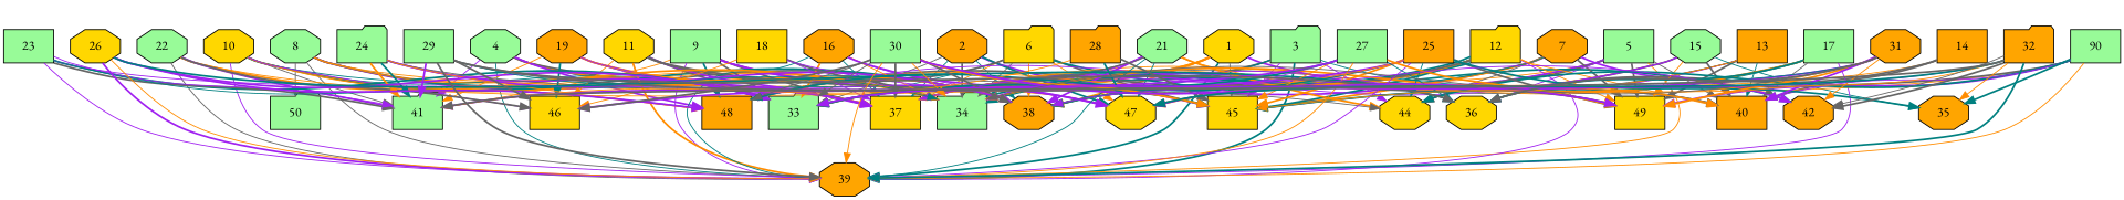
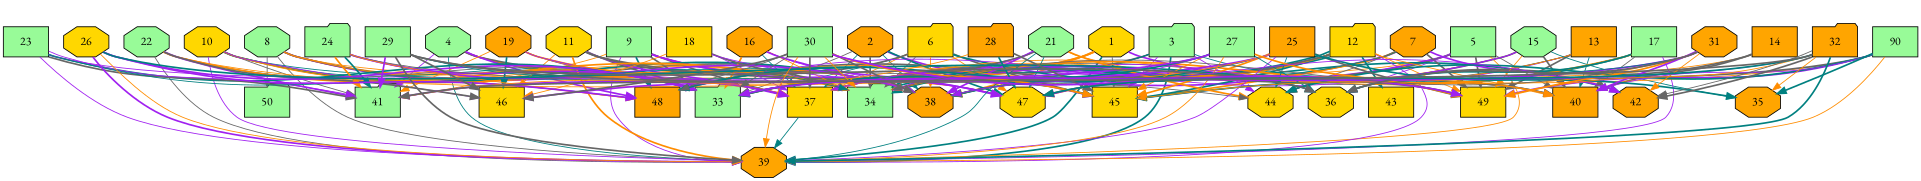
  digraph {
    fontname="EB Garamond"
    node [alpha=0.03 fillcolor=palegreen fontname="EB Garamond" shape=octagon style=filled]
    edge [color=darkorange fontname="EB Garamond" style=solid]
    1 [alpha=0.02 expect_size=36120576 fillcolor=gold]
    33 [alpha=0.01 expect_size=41607168 shape=folder]
    37 [alpha=0.14 expect_size=19234816 fillcolor=gold shape=box]
    38 [alpha=0.04 expect_size=12011520 fillcolor=orange]
    39 [alpha=0.20 expect_size=12922880 fillcolor=orange]
    45 [alpha=0.17 expect_size=41185280 fillcolor=gold shape=box]
    49 [alpha=0.09 expect_size=29403136 fillcolor=gold shape=box]
    2 [alpha=0.09 expect_size=39703552 fillcolor=orange]
    34 [alpha=0.06 expect_size=39742464 shape=folder]
    47 [alpha=0.06 expect_size=33811456 fillcolor=gold]
    3 [alpha=0.18 expect_size=24275968 shape=folder]
    44 [alpha=0.07 expect_size=27052032 fillcolor=gold]
    4 [expect_size=13268992]
    40 [expect_size=29132800 fillcolor=orange shape=box]
    41 [alpha=0.08 expect_size=13670400 shape=folder]
    48 [alpha=0.17 expect_size=19718144 fillcolor=orange shape=box]
    5 [alpha=0.04 expect_size=29039616 shape=box]
    36 [alpha=0.15 expect_size=31977472 fillcolor=gold]
    6 [alpha=0.11 expect_size=21788672 fillcolor=gold shape=folder]
    42 [alpha=0.11 expect_size=11242496 fillcolor=orange]
    7 [expect_size=26880000 fillcolor=orange]
    8 [alpha=0.15 expect_size=7860224]
    50 [alpha=0.16 expect_size=28277760 shape=folder]
    9 [expect_size=12403712 shape=box]
    10 [alpha=0.13 expect_size=5457920 fillcolor=gold]
    46 [alpha=0.11 expect_size=46675968 fillcolor=gold shape=box]
    11 [alpha=0.18 expect_size=49950720 fillcolor=gold]
    12 [alpha=0.08 expect_size=7020544 fillcolor=gold shape=folder]
+   43 [alpha=0.20 expect_size=23628800 fillcolor=gold shape=box]
    13 [alpha=0.12 expect_size=28650496 fillcolor=orange shape=box]
    14 [alpha=0.04 expect_size=24916992 fillcolor=orange shape=box]
    15 [expect_size=33075200]
    35 [alpha=0.02 expect_size=28600320 fillcolor=orange]
    16 [alpha=0.14 expect_size=42714112 fillcolor=orange]
    17 [alpha=0.18 expect_size=22369280 shape=box]
    18 [alpha=0.02 expect_size=30251008 fillcolor=gold shape=box]
    19 [alpha=0.15 expect_size=17837056 fillcolor=orange]
    n38 [alpha=0.12 expect_size=24669184 label=90 shape=box]
    21 [alpha=0.02 expect_size=7360512]
    22 [alpha=0.07 expect_size=49005568]
    23 [alpha=0.19 expect_size=19523584 shape=box]
    24 [alpha=0.15 expect_size=47987712 shape=folder]
    25 [alpha=0.01 expect_size=10208256 fillcolor=orange shape=box]
    26 [alpha=0.15 expect_size=18203648 fillcolor=gold]
    27 [alpha=0.17 expect_size=50614272 shape=box]
    28 [alpha=0.00 expect_size=47046656 fillcolor=orange shape=folder]
    29 [alpha=0.07 expect_size=52232192 shape=box]
    30 [alpha=0.13 expect_size=40556544 shape=box]
    31 [alpha=0.19 expect_size=21575680 fillcolor=orange]
    32 [alpha=0.05 expect_size=26167296 fillcolor=orange shape=folder]
    1 -> 33 [style=bold]
    1 -> 37 [style=bold]
    1 -> 38 [style=bold]
    1 -> 39 [color=teal style=bold]
    1 -> 45 [color=gray40]
    1 -> 49 [color=purple style=bold]
    2 -> 33 [color=gray40]
    2 -> 37 [color=teal]
    2 -> 38 [color=teal]
    2 -> 45 [color=purple style=bold]
    2 -> 34 [color=gray40 style=bold]
    2 -> 47 [color=teal style=bold]
    3 -> 33 [color=purple]
    3 -> 37 [color=gray40 style=bold]
    3 -> 38 [color=teal]
    3 -> 39 [color=teal style=bold]
    3 -> 45 [color=purple]
    3 -> 49 [color=teal]
    3 -> 34 [color=teal]
    3 -> 44 [color=purple]
    4 -> 33 [color=purple style=bold]
    4 -> 37 [color=teal]
    4 -> 38 [color=teal]
    4 -> 39 [color=teal]
    4 -> 34 [style=bold]
    4 -> 40 [color=gray40 style=bold]
    4 -> 41 [color=purple]
    4 -> 48 [color=purple style=bold]
    5 -> 33
    5 -> 37 [color=teal]
    5 -> 38 [color=purple]
    5 -> 39
    5 -> 49 [color=gray40 style=bold]
    5 -> 34 [color=purple style=bold]
    5 -> 44 [color=gray40 style=bold]
    5 -> 40 [color=gray40]
    5 -> 36 [color=purple]
    6 -> 33 [color=teal]
    6 -> 37
    6 -> 38
    6 -> 45 [color=gray40 style=bold]
    6 -> 34 [color=gray40]
    6 -> 47
    6 -> 48 [color=gray40 style=bold]
    6 -> 42 [color=teal style=bold]
    7 -> 33 [color=purple style=bold]
    7 -> 37 [color=teal]
    7 -> 45 [style=bold]
    7 -> 49 [color=gray40 style=bold]
    7 -> 34 [color=teal]
    7 -> 44 [color=gray40]
    7 -> 42 [color=purple style=bold]
    8 -> 33 [style=bold]
    8 -> 37 [color=purple style=bold]
    8 -> 38 [color=gray40 style=bold]
    8 -> 39 [color=gray40]
    8 -> 34
    8 -> 47
    8 -> 50 [color=gray40]
    9 -> 33 [color=gray40 style=bold]
    9 -> 37 [color=gray40 style=bold]
    9 -> 38
    9 -> 39 [color=purple]
    9 -> 45
    9 -> 34 [color=purple style=bold]
    9 -> 47 [color=purple style=bold]
    9 -> 41
    9 -> 48 [color=teal style=bold]
    10 -> 33 [color=teal]
    10 -> 37 [style=bold]
    10 -> 38 [color=teal style=bold]
    10 -> 39 [color=purple]
    10 -> 45 [color=teal]
    10 -> 34
    10 -> 41 [color=gray40]
    10 -> 48
    10 -> 46 [color=purple]
    11 -> 33 [color=gray40 style=bold]
    11 -> 37 [color=purple style=bold]
    11 -> 38 [color=teal]
    11 -> 39 [style=bold]
    11 -> 34 [color=gray40 style=bold]
    11 -> 40 [color=gray40 style=bold]
    11 -> 46
    12 -> 37 [color=purple style=bold]
    12 -> 38 [color=teal style=bold]
    12 -> 39 [color=purple]
    12 -> 45 [color=teal style=bold]
    12 -> 49
    12 -> 34 [color=teal style=bold]
    12 -> 34 [color=teal style=bold]
    12 -> 47 [style=bold]
    12 -> 40
    12 -> 48 [color=gray40 style=bold]
+   12 -> 43 [color=teal style=bold]
    13 -> 38 [color=gray40]
    13 -> 45 [color=purple]
    13 -> 49 [color=gray40 style=bold]
    13 -> 34 [color=gray40]
    13 -> 47
    13 -> 40 [color=teal]
    14 -> 38
    14 -> 40 [color=gray40 style=bold]
    14 -> 36 [color=gray40 style=bold]
    15 -> 37
    15 -> 38 [color=gray40 style=bold]
    15 -> 49
    15 -> 47 [color=purple]
    15 -> 40 [color=gray40 style=bold]
    15 -> 48 [color=purple]
    15 -> 35 [color=teal]
    16 -> 33 [style=bold]
    16 -> 37 [color=teal]
    16 -> 38 [color=purple]
-   16 -> 39 [color=teal]
+   37 -> 39 [color=teal]
    16 -> 34
    16 -> 47 [color=purple style=bold]
    17 -> 37
    17 -> 39 [color=purple]
    17 -> 45 [color=teal style=bold]
    17 -> 34 [style=bold]
    17 -> 47
    17 -> 40 [color=gray40]
    17 -> 36 [color=teal style=bold]
    18 -> 37 [color=purple]
    18 -> 34 [color=gray40 style=bold]
    18 -> 36 [color=purple]
    18 -> 46
    19 -> 33 [color=gray40]
-   19 -> 37 [color=purple style=bold]
+   19 -> 37 [color=purple]
    19 -> 38 [style=bold]
    19 -> 34
    19 -> 47 [color=purple]
    19 -> 41
    19 -> 46 [color=teal style=bold]
    n38 -> 33
    n38 -> 39
    n38 -> 49 [color=purple style=bold]
    n38 -> 47 [color=gray40 style=bold]
    n38 -> 44 [color=teal style=bold]
    n38 -> 40 [color=purple]
    n38 -> 35 [color=teal style=bold]
    21 -> 33 [color=gray40 style=bold]
    21 -> 38 [color=purple style=bold]
    21 -> 39 [color=teal]
    21 -> 34 [color=purple]
    21 -> 47 [color=teal]
    21 -> 44 [style=bold]
    21 -> 40
    21 -> 48 [color=gray40]
+   22 -> 33 [color=gray40]
    22 -> 39 [color=gray40]
    22 -> 34 [style=bold]
    22 -> 40
    22 -> 41 [color=purple style=bold]
    22 -> 46 [color=gray40 style=bold]
    23 -> 33 [color=teal style=bold]
    23 -> 37 [color=purple]
    23 -> 39 [color=purple]
    23 -> 41 [color=gray40 style=bold]
    23 -> 41 [color=purple]
    23 -> 48 [color=teal]
    24 -> 33 [color=purple style=bold]
    24 -> 38 [color=purple style=bold]
    24 -> 44 [color=gray40]
    24 -> 41 [style=bold]
    24 -> 41 [color=teal style=bold]
    24 -> 48
    25 -> 33 [color=teal style=bold]
    25 -> 37 [color=purple]
    25 -> 39 [color=purple]
    25 -> 45 [style=bold]
    25 -> 49 [color=gray40 style=bold]
    25 -> 44 [color=teal]
    25 -> 41 [color=purple style=bold]
    25 -> 48
    25 -> 35 [color=teal style=bold]
    26 -> 33 [color=purple style=bold]
    26 -> 39 [color=purple style=bold]
    26 -> 39
    26 -> 48 [color=purple style=bold]
    26 -> 36 [color=teal style=bold]
    27 -> 39
    27 -> 45
    27 -> 49 [style=bold]
    27 -> 47 [color=purple]
    27 -> 48 [color=teal style=bold]
    27 -> 36 [color=teal]
    27 -> 46 [color=purple style=bold]
    28 -> 45 [color=gray40 style=bold]
    28 -> 47 [color=teal style=bold]
    28 -> 41
    29 -> 39 [color=gray40 style=bold]
    29 -> 49 [color=gray40 style=bold]
    29 -> 34 [color=teal]
    29 -> 41 [color=purple style=bold]
    29 -> 36 [color=gray40 style=bold]
    29 -> 46 [color=gray40 style=bold]
    30 -> 33 [color=gray40]
    30 -> 37 [color=gray40 style=bold]
    30 -> 38 [color=gray40 style=bold]
    30 -> 39
    30 -> 45 [style=bold]
    30 -> 49 [color=purple style=bold]
    30 -> 34
    30 -> 48 [color=gray40]
    30 -> 42 [color=purple]
    30 -> 46 [color=gray40 style=bold]
    31 -> 33 [color=purple style=bold]
    31 -> 38 [color=teal]
    31 -> 45
    31 -> 49 [style=bold]
    31 -> 34 [color=gray40]
    31 -> 40 [color=purple style=bold]
    31 -> 36 [color=gray40 style=bold]
    31 -> 42
    32 -> 38 [color=purple]
    32 -> 39 [color=teal style=bold]
    32 -> 49
    32 -> 47 [color=teal style=bold]
    32 -> 41 [color=gray40 style=bold]
    32 -> 42 [color=gray40]
    32 -> 42 [color=gray40 style=bold]
    32 -> 35
  }
